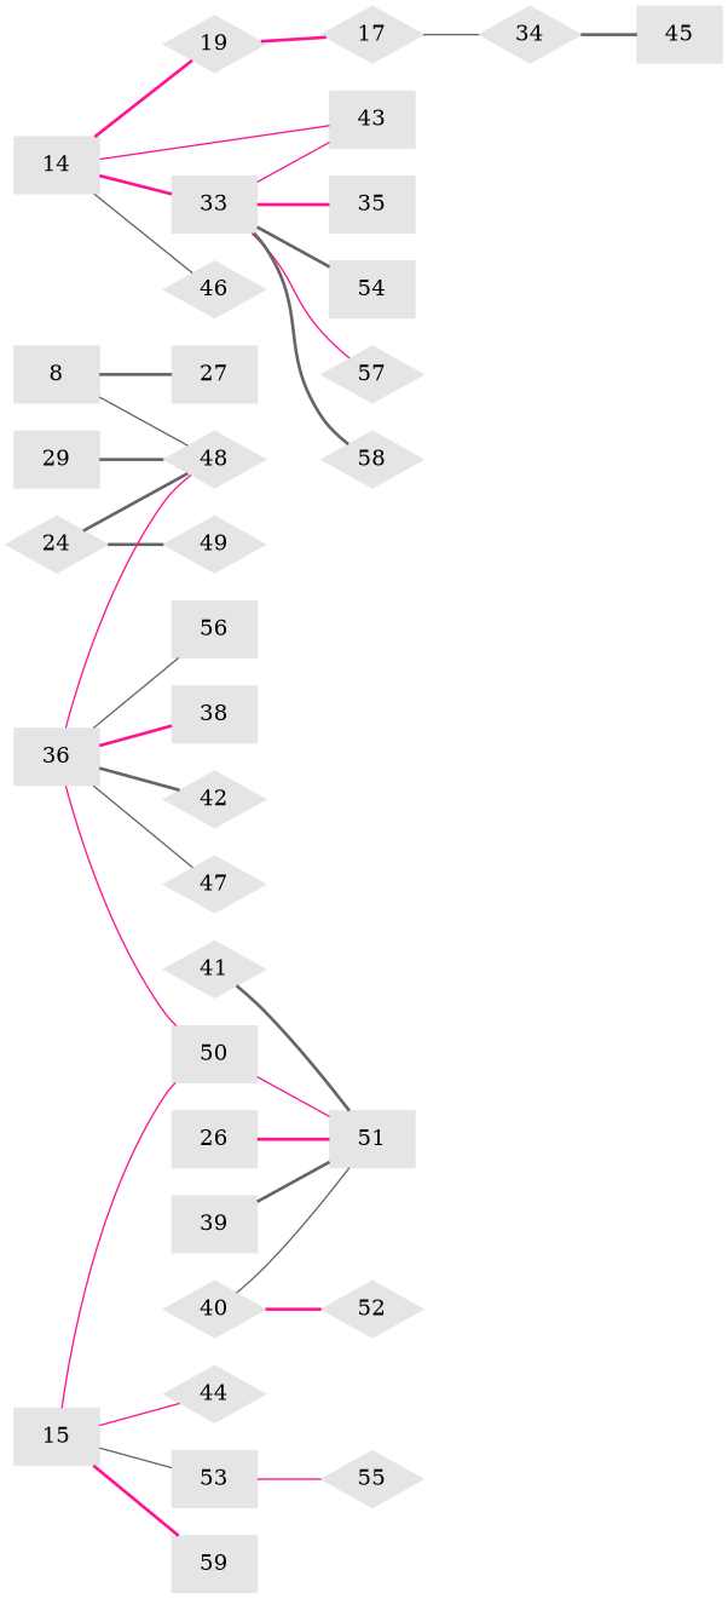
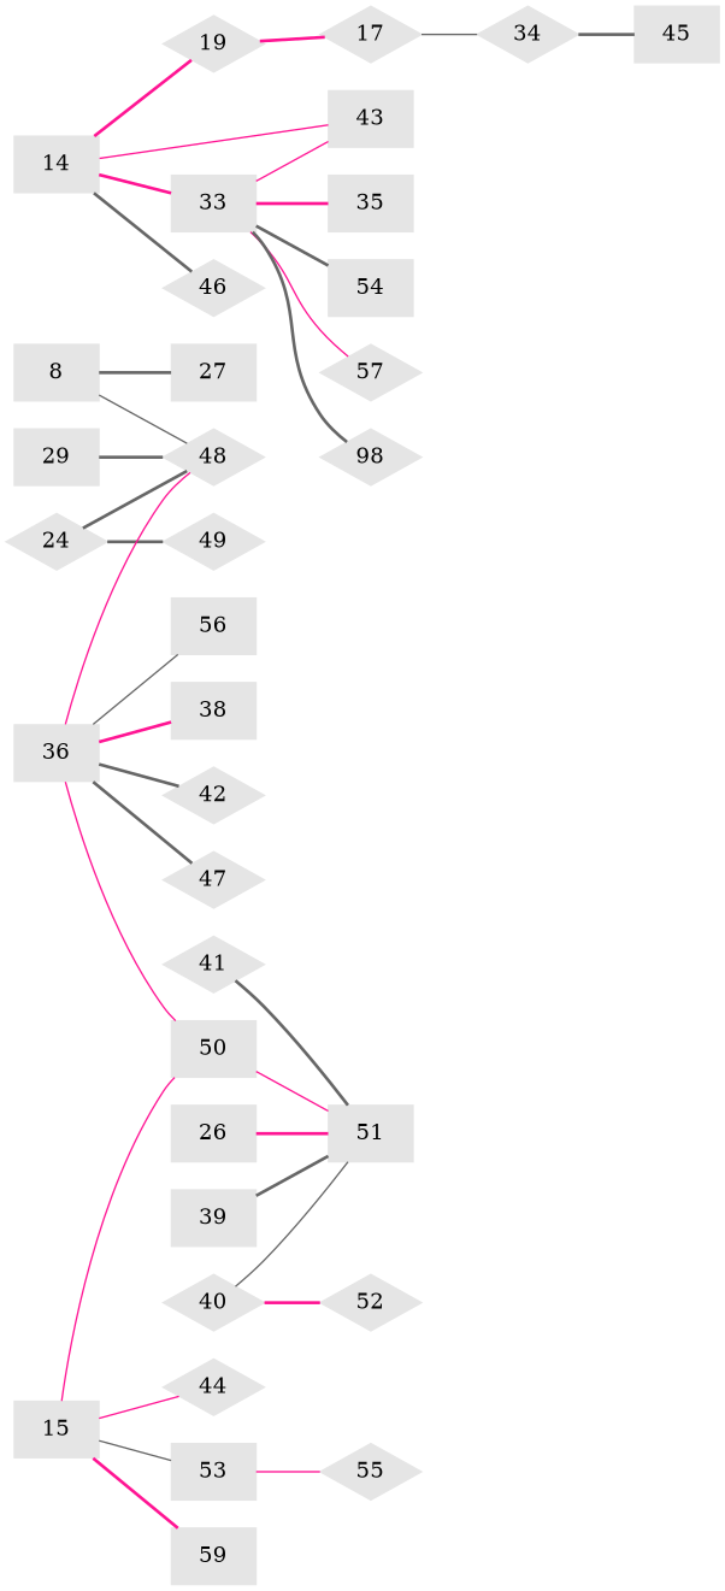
  graph {
    rankdir=LR
    node [color=gray90 shape=box style=filled]
    edge [color=gray40 style=bold]
    8
    27
    48 [shape=diamond super="+6"]
    14 [super="+13"]
    19 [shape=diamond]
    33 [super="+21+7+18+22+28+31"]
    43
    46 [shape=diamond]
    17 [shape=diamond]
    34 [shape=diamond]
    35
    54
    57 [shape=diamond]
-   58 [shape=diamond]
+   58 [shape=diamond label=98]
    15 [super="+9"]
    44 [shape=diamond]
    50 [super="+2"]
    53
    59
    51 [super="+11+37"]
    55 [shape=diamond]
    45
    24 [shape=diamond super="+12+23"]
    49 [shape=diamond]
    26
    29
    36 [super="+4+10+20"]
    38
    42 [shape=diamond]
    47 [shape=diamond]
    56
    39
    40 [shape=diamond]
    52 [shape=diamond]
    41 [shape=diamond]
    8 -- 27
    8 -- 48 [style=solid]
    14 -- 19 [color=deeppink]
    14 -- 33 [color=deeppink]
    14 -- 43 [color=deeppink style=solid]
-   14 -- 46 [style=solid]
+   14 -- 46
    19 -- 17 [color=deeppink]
    33 -- 43 [color=deeppink style=solid]
    33 -- 35 [color=deeppink]
    33 -- 54
    33 -- 57 [color=deeppink style=solid]
    33 -- 58
    17 -- 34 [style=solid]
    34 -- 45
    15 -- 44 [color=deeppink style=solid]
    15 -- 50 [color=deeppink style=solid]
    15 -- 53 [style=solid]
    15 -- 59 [color=deeppink]
    50 -- 51 [color=deeppink style=solid]
    53 -- 55 [color=deeppink style=solid]
    24 -- 48
    24 -- 49
    26 -- 51 [color=deeppink]
    29 -- 48
    36 -- 48 [color=deeppink style=solid]
    36 -- 50 [color=deeppink style=solid]
    36 -- 38 [color=deeppink]
    36 -- 42
-   36 -- 47 [style=solid]
+   36 -- 47
    36 -- 56 [style=solid]
    39 -- 51
    40 -- 51 [style=solid]
    40 -- 52 [color=deeppink]
    41 -- 51
  }
